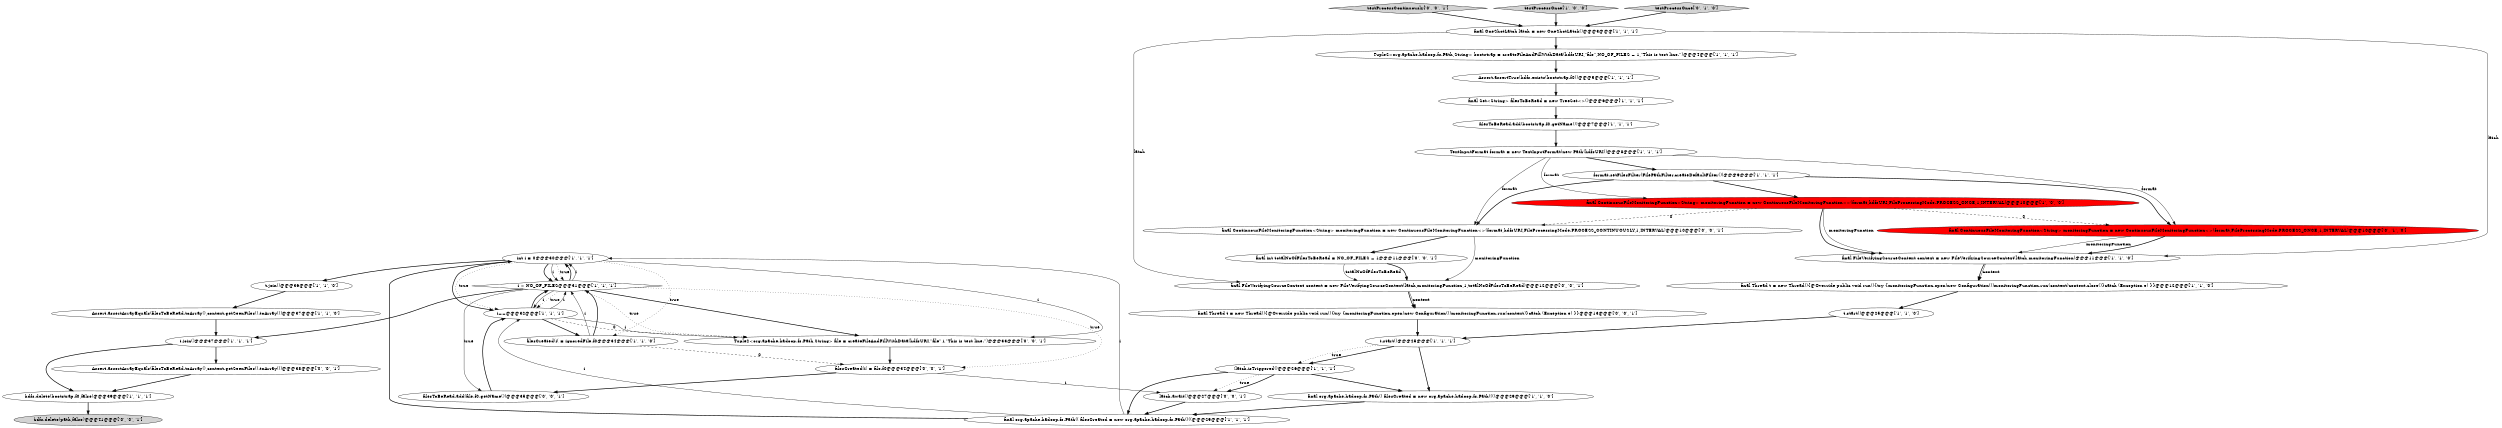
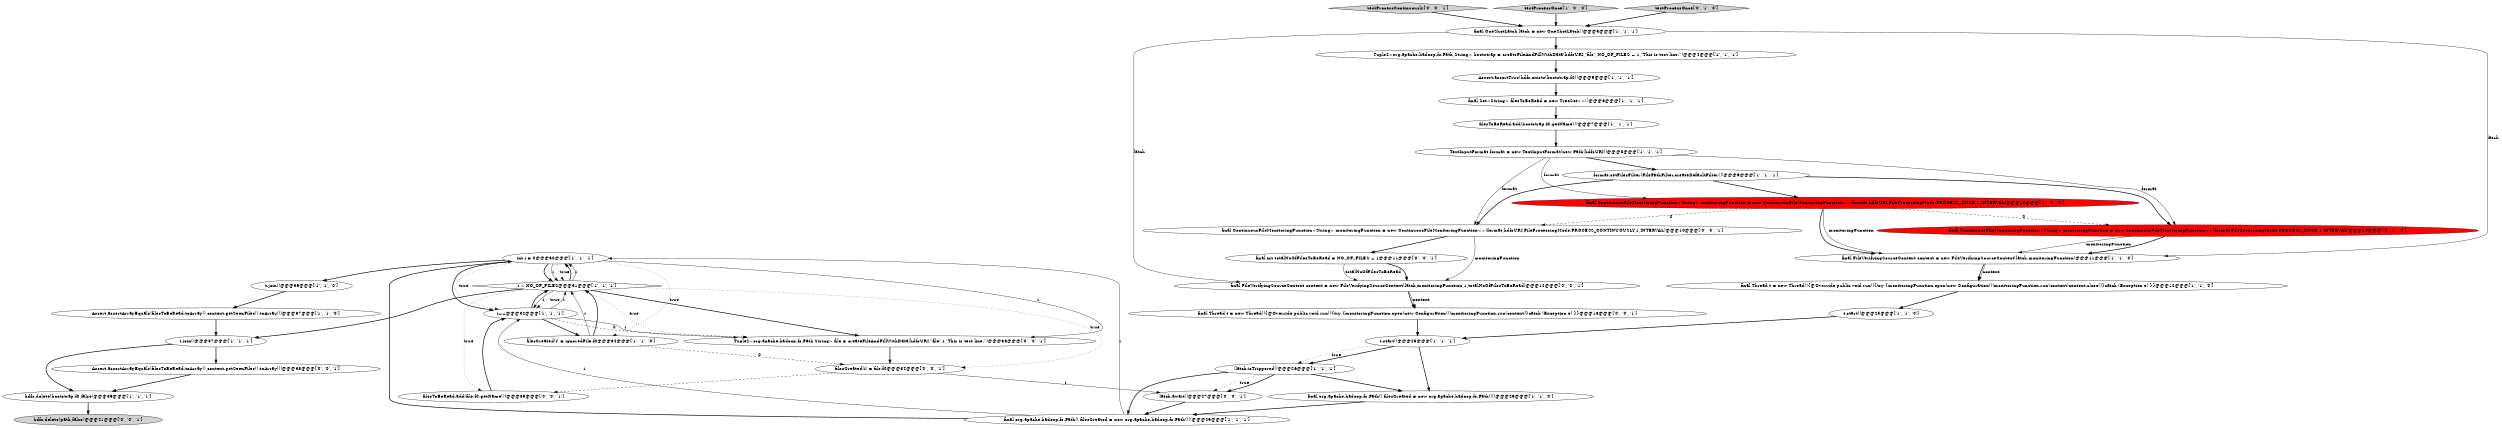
  digraph {
    node [fillcolor=white shape=ellipse style=filled]
    edge [style=bold]
    n1 [label="int i = 0@@@30@@@['1', '1', '1']"]
    n2 [label="t.join()@@@36@@@['1', '1', '0']"]
    n3 [label="i < NO_OF_FILES@@@31@@@['1', '1', '1']" shape=diamond]
    n4 [label="filesCreated(i( = ignoredFile.f0@@@34@@@['1', '1', '0']"]
    n5 [label="i++@@@32@@@['1', '1', '1']"]
    n6 [label="Tuple2<org.apache.hadoop.fs.Path,String> file = createFileAndFillWithData(hdfsURI,\"file\",i,\"This is test line.\")@@@33@@@['0', '0', '1']"]
    n7 [label="Assert.assertArrayEquals(filesToBeRead.toArray(),context.getSeenFiles().toArray())@@@37@@@['1', '1', '0']"]
    n8 [label="filesCreated(i( = file.f0@@@34@@@['0', '0', '1']"]
    n9 [label="filesToBeRead.add(file.f0.getName())@@@35@@@['0', '0', '1']"]
    n10 [label="t.join()@@@37@@@['1', '1', '1']"]
    n11 [fillcolor=lightgray label="testProcessContinuously['0', '0', '1']" shape=diamond]
    n12 [label="final OneShotLatch latch = new OneShotLatch()@@@3@@@['1', '1', '1']"]
    n13 [label="Tuple2<org.apache.hadoop.fs.Path,String> bootstrap = createFileAndFillWithData(hdfsURI,\"file\",NO_OF_FILES + 1,\"This is test line.\")@@@4@@@['1', '1', '1']"]
    n14 [label="final FileVerifyingSourceContext context = new FileVerifyingSourceContext(latch,monitoringFunction)@@@11@@@['1', '1', '0']"]
    n15 [label="final FileVerifyingSourceContext context = new FileVerifyingSourceContext(latch,monitoringFunction,1,totalNoOfFilesToBeRead)@@@12@@@['0', '0', '1']"]
    n16 [label="final Thread t = new Thread(){@Override public void run(){try {monitoringFunction.open(new Configuration())monitoringFunction.run(context)}catch (Exception e) }}@@@13@@@['0', '0', '1']"]
    n17 [label="t.start()@@@25@@@['1', '1', '1']"]
    n18 [label="!latch.isTriggered()@@@26@@@['1', '1', '1']"]
    n19 [label="final org.apache.hadoop.fs.Path(( filesCreated = new org.apache.hadoop.fs.Path((((@@@29@@@['1', '1', '0']"]
    n20 [label="latch.await()@@@27@@@['0', '0', '1']"]
    n21 [fillcolor=lightgray label="testProcessOnce['1', '0', '0']" shape=diamond]
    n22 [label="TextInputFormat format = new TextInputFormat(new Path(hdfsURI))@@@8@@@['1', '1', '1']"]
    n23 [fillcolor=red label="final ContinuousFileMonitoringFunction<String> monitoringFunction = new ContinuousFileMonitoringFunction<>(format,FileProcessingMode.PROCESS_ONCE,1,INTERVAL)@@@10@@@['0', '1', '0']"]
    n24 [label="final ContinuousFileMonitoringFunction<String> monitoringFunction = new ContinuousFileMonitoringFunction<>(format,hdfsURI,FileProcessingMode.PROCESS_CONTINUOUSLY,1,INTERVAL)@@@10@@@['0', '0', '1']"]
    n25 [label="format.setFilesFilter(FilePathFilter.createDefaultFilter())@@@9@@@['1', '1', '1']"]
    n26 [fillcolor=red label="final ContinuousFileMonitoringFunction<String> monitoringFunction = new ContinuousFileMonitoringFunction<>(format,hdfsURI,FileProcessingMode.PROCESS_ONCE,1,INTERVAL)@@@10@@@['1', '0', '0']"]
    n27 [label="final int totalNoOfFilesToBeRead = NO_OF_FILES + 1@@@11@@@['0', '0', '1']"]
    n28 [fillcolor=lightgray label="hdfs.delete(path,false)@@@41@@@['0', '0', '1']"]
    n29 [label="Assert.assertTrue(hdfs.exists(bootstrap.f0))@@@5@@@['1', '1', '1']"]
    n30 [label="final Set<String> filesToBeRead = new TreeSet<>()@@@6@@@['1', '1', '1']"]
    n31 [label="filesToBeRead.add(bootstrap.f0.getName())@@@7@@@['1', '1', '1']"]
    n32 [label="final Thread t = new Thread(){@Override public void run(){try {monitoringFunction.open(new Configuration())monitoringFunction.run(context)context.close()}catch (Exception e) }}@@@12@@@['1', '1', '0']"]
    n33 [label="t.start()@@@25@@@['1', '1', '0']"]
    n34 [label="hdfs.delete(bootstrap.f0,false)@@@39@@@['1', '1', '1']"]
    n35 [label="Assert.assertArrayEquals(filesToBeRead.toArray(),context.getSeenFiles().toArray())@@@38@@@['0', '0', '1']"]
    n36 [label="final org.apache.hadoop.fs.Path(( filesCreated = new org.apache.hadoop.fs.Path((((@@@29@@@['1', '1', '1']"]
    n37 [fillcolor=lightgray label="testProcessOnce['0', '1', '0']" shape=diamond]
    n1 -> n2
    n1 -> n3
    n1 -> n3 [label=i style=solid]
    n1 -> n3 [label=true style=dotted]
    n1 -> n4 [label=true style=dotted]
    n1 -> n5 [label=true style=dotted]
    n1 -> n5
    n1 -> n6 [label=i style=solid]
    n2 -> n7
    n3 -> n1
    n3 -> n1 [label=i style=solid]
    n3 -> n5 [label=i style=solid]
    n3 -> n5 [label=true style=dotted]
    n3 -> n6 [label=true style=dotted]
    n3 -> n6
    n3 -> n8 [label=true style=dotted]
-   n3 -> n9 [label=true style=solid]
+   n3 -> n9 [label=true style=dotted]
    n3 -> n10
    n4 -> n3
    n4 -> n3 [label=i style=solid]
    n4 -> n8 [label=0 style=dashed]
    n5 -> n3 [label=i style=solid]
    n5 -> n3
    n5 -> n4
    n5 -> n6 [label=0 style=dashed]
    n5 -> n6 [label=i style=solid]
    n6 -> n8
    n7 -> n10
-   n8 -> n9
+   n8 -> n9 [style=dashed]
    n8 -> n20 [label=i style=solid]
    n9 -> n5
    n10 -> n34
    n10 -> n35
    n11 -> n12
    n12 -> n13
    n12 -> n14 [label=latch style=solid]
    n12 -> n15 [label=latch style=solid]
    n13 -> n29
    n14 -> n32 [label=context style=solid]
    n14 -> n32
    n15 -> n16
    n15 -> n16 [label=context style=solid]
    n16 -> n17
    n17 -> n18
    n17 -> n18 [label=true style=dotted]
    n17 -> n19
    n18 -> n19
    n18 -> n20 [label=true style=dotted]
    n18 -> n20
    n18 -> n36
    n19 -> n36
    n20 -> n36
    n21 -> n12
    n22 -> n23 [label=format style=solid]
    n22 -> n24 [label=format style=solid]
    n22 -> n25
    n22 -> n26 [label=format style=solid]
    n23 -> n14 [label=monitoringFunction style=solid]
    n23 -> n14
    n24 -> n15 [label=monitoringFunction style=solid]
    n24 -> n27
    n25 -> n23
    n25 -> n24
    n25 -> n26
    n26 -> n14 [label=monitoringFunction style=solid]
    n26 -> n14
    n26 -> n23 [label=0 style=dashed]
    n26 -> n24 [label=0 style=dashed]
    n27 -> n15
    n27 -> n15 [label=totalNoOfFilesToBeRead style=solid]
    n29 -> n30
    n30 -> n31
    n31 -> n22
    n32 -> n33
    n33 -> n17
    n34 -> n28
    n35 -> n34
    n36 -> n1 [label=i style=solid]
    n36 -> n1
    n36 -> n5 [label=i style=solid]
    n37 -> n12
  }
